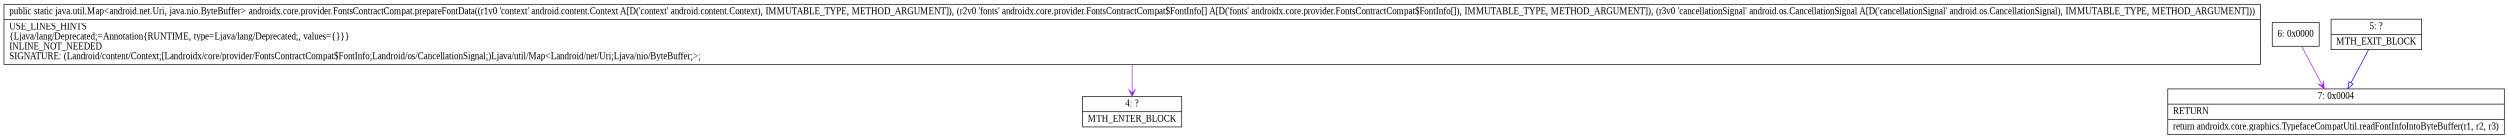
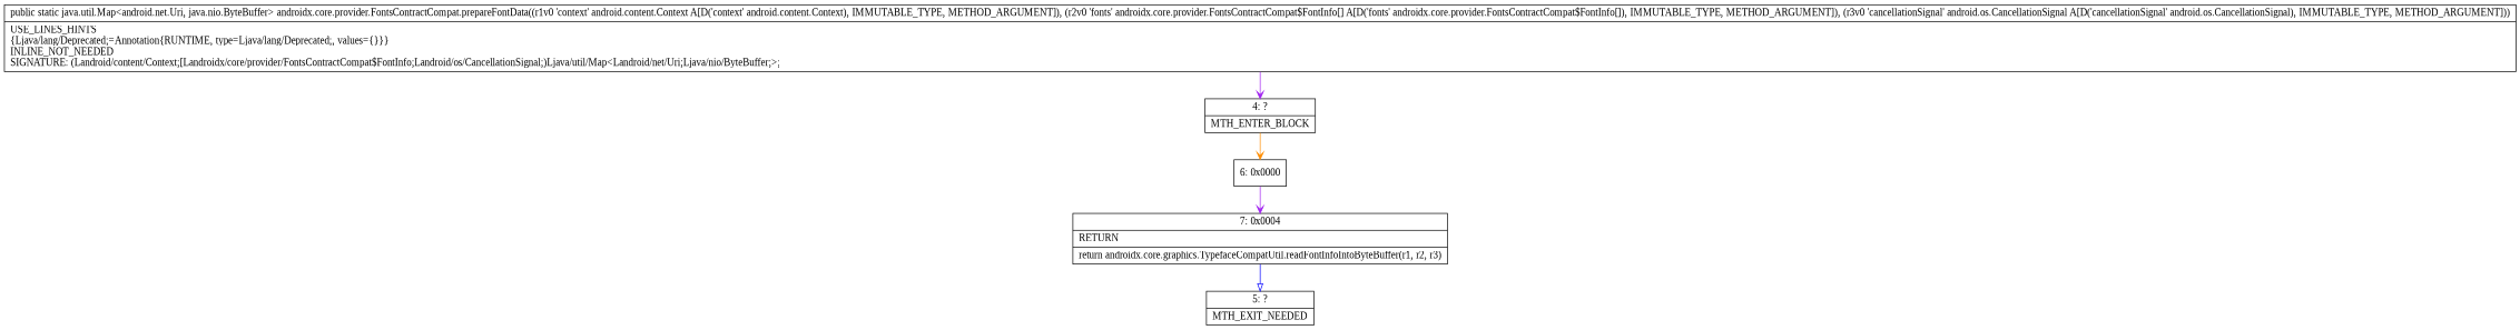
  digraph {
    fontname="Liberation Serif"
    node [fontname="Liberation Serif" shape=record]
    edge [arrowhead=vee color=purple fontname="Liberation Serif"]
    n1 [label="{4\:\ ?|MTH_ENTER_BLOCK\l}"]
    n2 [label="{6\:\ 0x0000}"]
    n3 [label="{7\:\ 0x0004|RETURN\l|return androidx.core.graphics.TypefaceCompatUtil.readFontInfoIntoByteBuffer(r1, r2, r3)\l}"]
-   n4 [label="{5\:\ ?|MTH_EXIT_BLOCK\l}"]
+   n4 [label="{5\:\ ?|MTH_EXIT_NEEDED\l}"]
    n5 [label="{public static java.util.Map\<android.net.Uri, java.nio.ByteBuffer\> androidx.core.provider.FontsContractCompat.prepareFontData((r1v0 'context' android.content.Context A[D('context' android.content.Context), IMMUTABLE_TYPE, METHOD_ARGUMENT]), (r2v0 'fonts' androidx.core.provider.FontsContractCompat$FontInfo[] A[D('fonts' androidx.core.provider.FontsContractCompat$FontInfo[]), IMMUTABLE_TYPE, METHOD_ARGUMENT]), (r3v0 'cancellationSignal' android.os.CancellationSignal A[D('cancellationSignal' android.os.CancellationSignal), IMMUTABLE_TYPE, METHOD_ARGUMENT]))  | USE_LINES_HINTS\l\{Ljava\/lang\/Deprecated;=Annotation\{RUNTIME, type=Ljava\/lang\/Deprecated;, values=\{\}\}\}\lINLINE_NOT_NEEDED\lSIGNATURE: (Landroid\/content\/Context;[Landroidx\/core\/provider\/FontsContractCompat$FontInfo;Landroid\/os\/CancellationSignal;)Ljava\/util\/Map\<Landroid\/net\/Uri;Ljava\/nio\/ByteBuffer;\>;\l}"]
+   n1 -> n2 [color=darkorange]
    n2 -> n3
-   n4 -> n3 [arrowhead=onormal color=blue]
+   n3 -> n4 [arrowhead=onormal color=blue]
    n5 -> n1
  }
